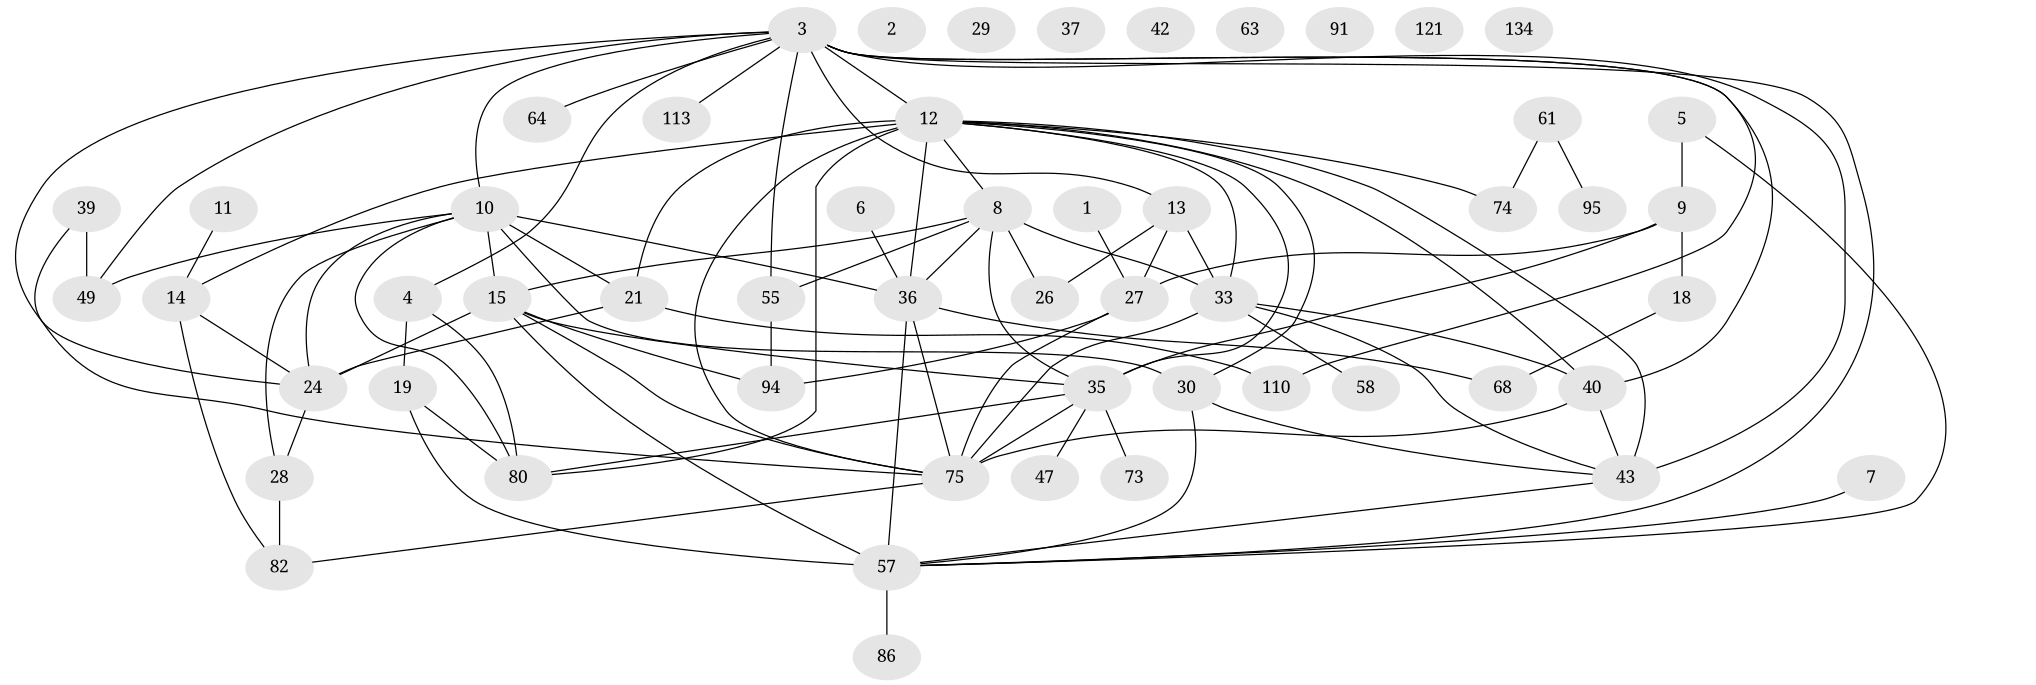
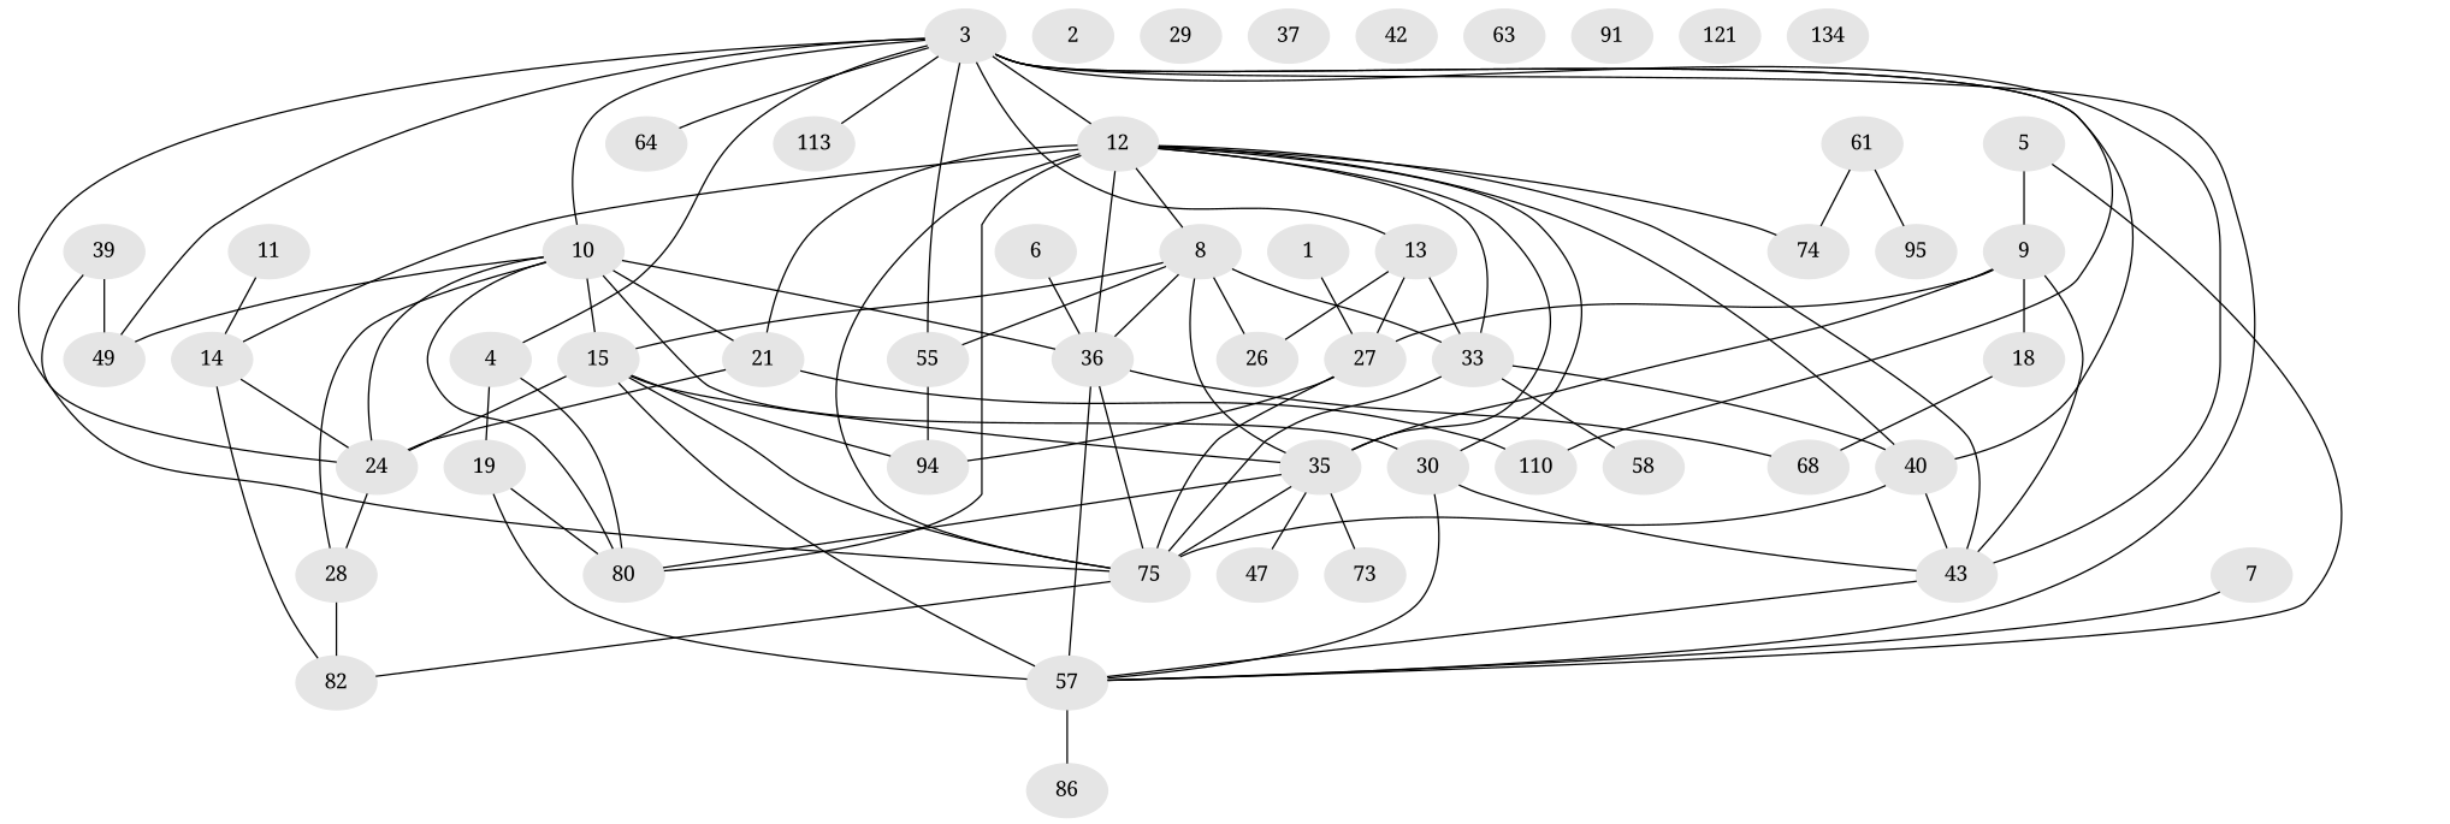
  graph {
    fontname="Noto Serif"
    node [color=gray90 fontname="Noto Serif" style=filled]
    edge [fontname="Noto Serif"]
    1 [super="+114"]
    27 [super="+52+67+106"]
    75 [super="+100+84"]
    94
    2 [super="+48"]
    3 [super="+16+45+108+104+103+72"]
    4 [super="+65+81"]
    10 [super="+117+41+77+32"]
    12 [super="+46+22+25"]
    13 [super="+17+54"]
    24 [super="+44"]
    40 [super="+79+98"]
    43 [super="+85"]
    49 [super="+128+50"]
    55
    57 [super="+70"]
    64
    110
    113 [super="+132"]
    19 [super="+69"]
    80 [super="+119"]
    8 [super="+34+92"]
    36 [super="+116+105"]
    15 [super="+60+78"]
    26
    33 [super="+38+66"]
    35 [super="+71+133+53+93"]
    21 [super="+56+96"]
    28
    30 [super="+124"]
    14 [super="+20+97"]
    74
    86
    9 [super="+31"]
    18 [super="+23"]
    5
    68
    6
    7 [super="+76"]
    58
    47
    73
    82 [super="+120"]
    11 [super="+126"]
    29
    37
    39 [super="+135"]
    42
    61
    95
    63
    91
    121
    134
    1 -- 27
    27 -- 75
    27 -- 94
    75 -- 82
    3 -- 4
    3 -- 10
    3 -- 12
    3 -- 13
    3 -- 24
    3 -- 40
    3 -- 43 [weight=2]
    3 -- 49
    3 -- 55
    3 -- 57
    3 -- 64
    3 -- 110
    3 -- 113
    4 -- 19
    4 -- 80
    10 -- 24
    10 -- 49
    10 -- 80
    10 -- 36 [weight=2]
    10 -- 15
    10 -- 21
    10 -- 28
    10 -- 30
    12 -- 75 [weight=2]
    12 -- 40
    12 -- 43
    12 -- 80
    12 -- 8
    12 -- 36
    12 -- 33
    12 -- 35
    12 -- 21 [weight=2]
    12 -- 30
    12 -- 14
    12 -- 74
    13 -- 27
    13 -- 26
    13 -- 33
    24 -- 28
    40 -- 75
    40 -- 43
    43 -- 57
    55 -- 94
    57 -- 86
    19 -- 57
    19 -- 80
    8 -- 55
    8 -- 36
    8 -- 15 [weight=2]
    8 -- 26
    8 -- 33
    8 -- 35 [weight=2]
    36 -- 75
    36 -- 57 [weight=2]
    36 -- 68
    15 -- 75
    15 -- 94
    15 -- 24
    15 -- 57 [weight=3]
    15 -- 35
    33 -- 75
    33 -- 40
-   33 -- 43
+   9 -- 43
    33 -- 58
    35 -- 75 [weight=2]
    35 -- 80
    35 -- 47
    35 -- 73
    21 -- 24 [weight=2]
    21 -- 110
    28 -- 82
    30 -- 43
    30 -- 57
    14 -- 24
    14 -- 82
    9 -- 27
    9 -- 35
    9 -- 18
    18 -- 68
    5 -- 57
    5 -- 9
    6 -- 36
    7 -- 57
    11 -- 14
    39 -- 75
    39 -- 49
    61 -- 74
    61 -- 95
  }
